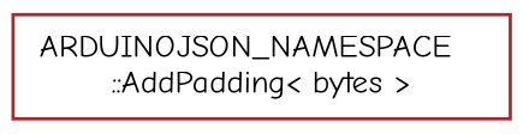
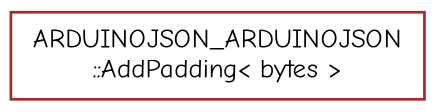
  digraph {
    rankdir=LR
    fontname="Comic Neue"
-   n1 [color=brown fillcolor=white fontname="Comic Neue" fontsize=10 height=0.2 label="ARDUINOJSON_NAMESPACE\l::AddPadding\< bytes \>" shape=record style=filled width=0.4]
+   n1 [color=brown fillcolor=white fontname="Comic Neue" fontsize=10 height=0.2 label="ARDUINOJSON_ARDUINOJSON\l::AddPadding\< bytes \>" shape=record style=filled width=0.4]
  }
